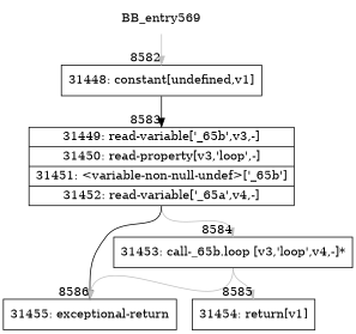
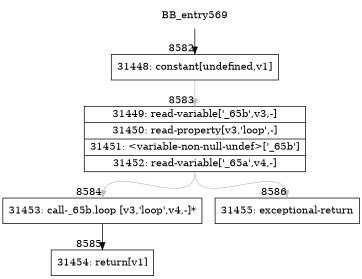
  digraph {
    rankdir=TD
    node [shape=record]
    edge [headport=n tailport=s]
    n1 [label=BB_entry569 shape=none]
    n2 [label="{31448: constant[undefined,v1]}"]
    n3 [label="{31449: read-variable['_65b',v3,-]|31450: read-property[v3,'loop',-]|31451: \<variable-non-null-undef\>['_65b']|31452: read-variable['_65a',v4,-]}"]
    n4 [label="{31453: call-_65b.loop [v3,'loop',v4,-]*}"]
    n5 [label="{31455: exceptional-return}"]
    n6 [label="{31454: return[v1]}"]
-   n1 -> n2 [headlabel="    8582" color=gray]
-   n2 -> n3 [headlabel="      8583"]
+   n1 -> n2 [headlabel="    8582"]
+   n2 -> n3 [headlabel="      8583" color=gray]
    n3 -> n4 [color=gray headlabel="      8584"]
-   n3 -> n5 [color=black headlabel="      8586"]
-   n4 -> n5 [color=gray]
-   n4 -> n6 [headlabel="      8585" color=gray]
+   n3 -> n5 [color=gray headlabel="      8586"]
+   n4 -> n6 [headlabel="      8585"]
  }
